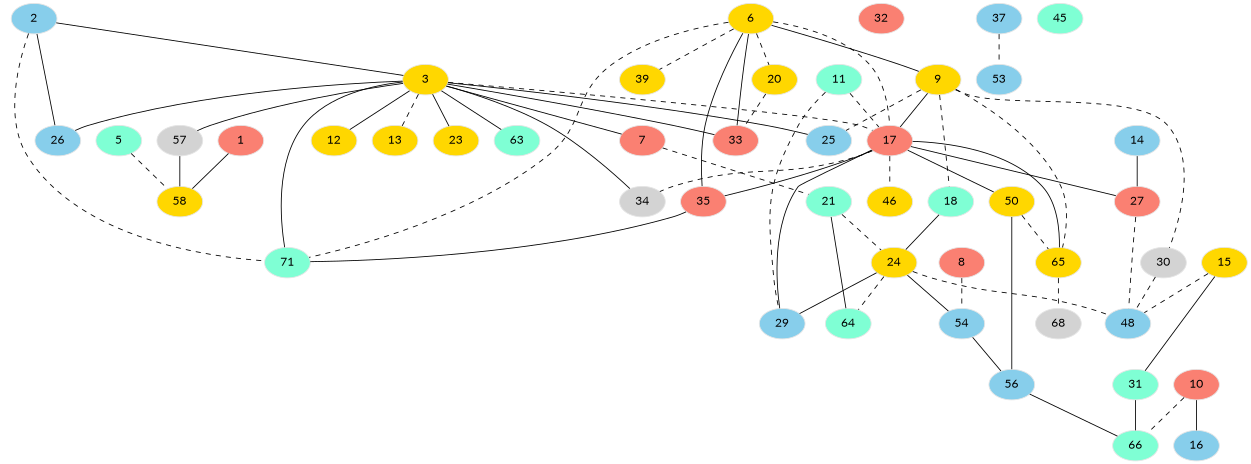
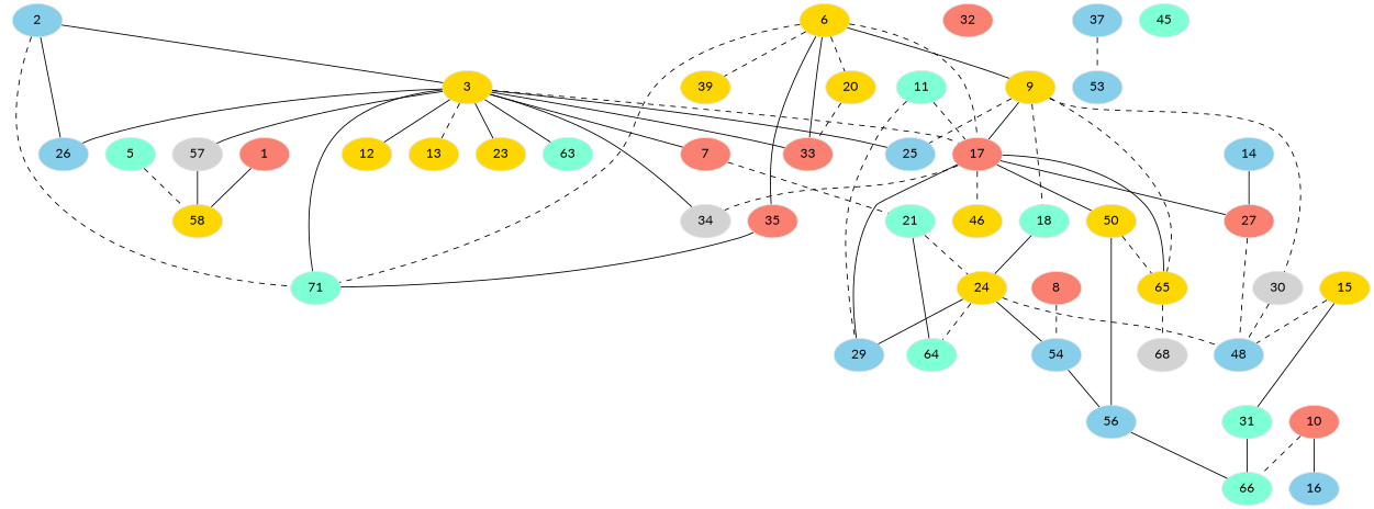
  graph {
    fontname=Lato
    node [color=gray90 fillcolor=gold fontname=Lato style=filled]
    edge [fontname=Lato style=solid]
    1 [fillcolor=salmon super="+4"]
    58
    2 [fillcolor=skyblue super="+52+40"]
    3 [super="+74+22+43"]
    26 [fillcolor=skyblue]
    71 [fillcolor=aquamarine super="+80"]
    7 [fillcolor=salmon super="+38"]
    12
    13
    17 [fillcolor=salmon super="+73+62+19+60"]
    23
    25 [fillcolor=skyblue]
    33 [fillcolor=salmon super="+42"]
    34 [fillcolor=lightgrey]
    57 [fillcolor=lightgrey]
    63 [fillcolor=aquamarine]
    21 [fillcolor=aquamarine super="+47+82"]
    35 [fillcolor=salmon super="+44"]
    65
    29 [fillcolor=skyblue]
    27 [fillcolor=salmon super="+51"]
    46
    50
    5 [fillcolor=aquamarine]
    6 [super="+67+28"]
    9 [super="+75+61"]
    20 [super="+72"]
    39
    18 [fillcolor=aquamarine]
    30 [fillcolor=lightgrey]
    24 [super="+69"]
    64 [fillcolor=aquamarine]
    8 [fillcolor=salmon]
    54 [fillcolor=skyblue]
    56 [fillcolor=skyblue super="+78+76"]
    48 [fillcolor=skyblue super="+49"]
    68 [fillcolor=lightgrey]
    10 [fillcolor=salmon]
    16 [fillcolor=skyblue]
    66 [fillcolor=aquamarine]
    11 [fillcolor=aquamarine]
    14 [fillcolor=skyblue]
    31 [fillcolor=aquamarine]
    15
    32 [fillcolor=salmon]
    53 [fillcolor=skyblue super="+81"]
    37 [fillcolor=skyblue]
    45 [fillcolor=aquamarine]
    1 -- 58
    2 -- 3
    2 -- 26
    2 -- 71 [style=dashed weight=2]
    3 -- 26 [weight=2]
    3 -- 71
    3 -- 7
    3 -- 12
    3 -- 13 [style=dashed]
    3 -- 17 [style=dashed]
    3 -- 23
    3 -- 25
    3 -- 33
    3 -- 34
    3 -- 57
    3 -- 63
    7 -- 21 [style=dashed]
    17 -- 34 [style=dashed]
-   17 -- 35
    17 -- 65
    17 -- 29
    17 -- 27
    17 -- 46 [style=dashed]
    17 -- 50
    57 -- 58
    21 -- 24 [style=dashed]
    21 -- 64
    35 -- 71
    65 -- 68 [style=dashed]
    27 -- 48 [style=dashed]
    50 -- 65 [style=dashed]
    50 -- 56
    5 -- 58 [style=dashed]
    6 -- 71 [style=dashed]
    6 -- 17 [style=dashed weight=2]
    6 -- 33
    6 -- 35
    6 -- 9
    6 -- 20 [style=dashed]
    6 -- 39 [style=dashed]
    9 -- 17
    9 -- 25 [style=dashed]
    9 -- 65 [style=dashed]
    9 -- 18 [style=dashed]
    9 -- 30 [style=dashed]
    20 -- 33 [style=dashed]
    18 -- 24
    30 -- 48 [style=dashed]
    24 -- 29
    24 -- 64 [style=dashed]
    24 -- 54
    24 -- 48 [style=dashed]
    8 -- 54 [style=dashed]
    54 -- 56
    56 -- 66
    10 -- 16
    10 -- 66 [style=dashed]
    11 -- 17 [style=dashed]
    11 -- 29 [style=dashed]
    14 -- 27
    31 -- 66
    15 -- 48 [style=dashed]
    15 -- 31
    37 -- 53 [style=dashed]
  }
